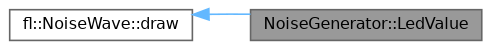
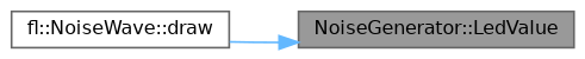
  digraph {
    rankdir=RL
    node [fontname=Helvetica fontsize=10 shape=box style=filled]
    n1 [color=gray40 fillcolor=grey60 fontcolor=black height=0.2 label="NoiseGenerator::LedValue" width=0.4]
    n2 [color=grey40 fillcolor=white height=0.2 label="fl::NoiseWave::draw" width=0.4]
-   n2 -> n1 [color=steelblue1 dir=back fontname=Helvetica fontsize=10 labelfontname=Helvetica labelfontsize=10 style=solid]
+   n1 -> n2 [color=steelblue1 dir=back fontname=Helvetica fontsize=10 labelfontname=Helvetica labelfontsize=10 style=solid]
  }
